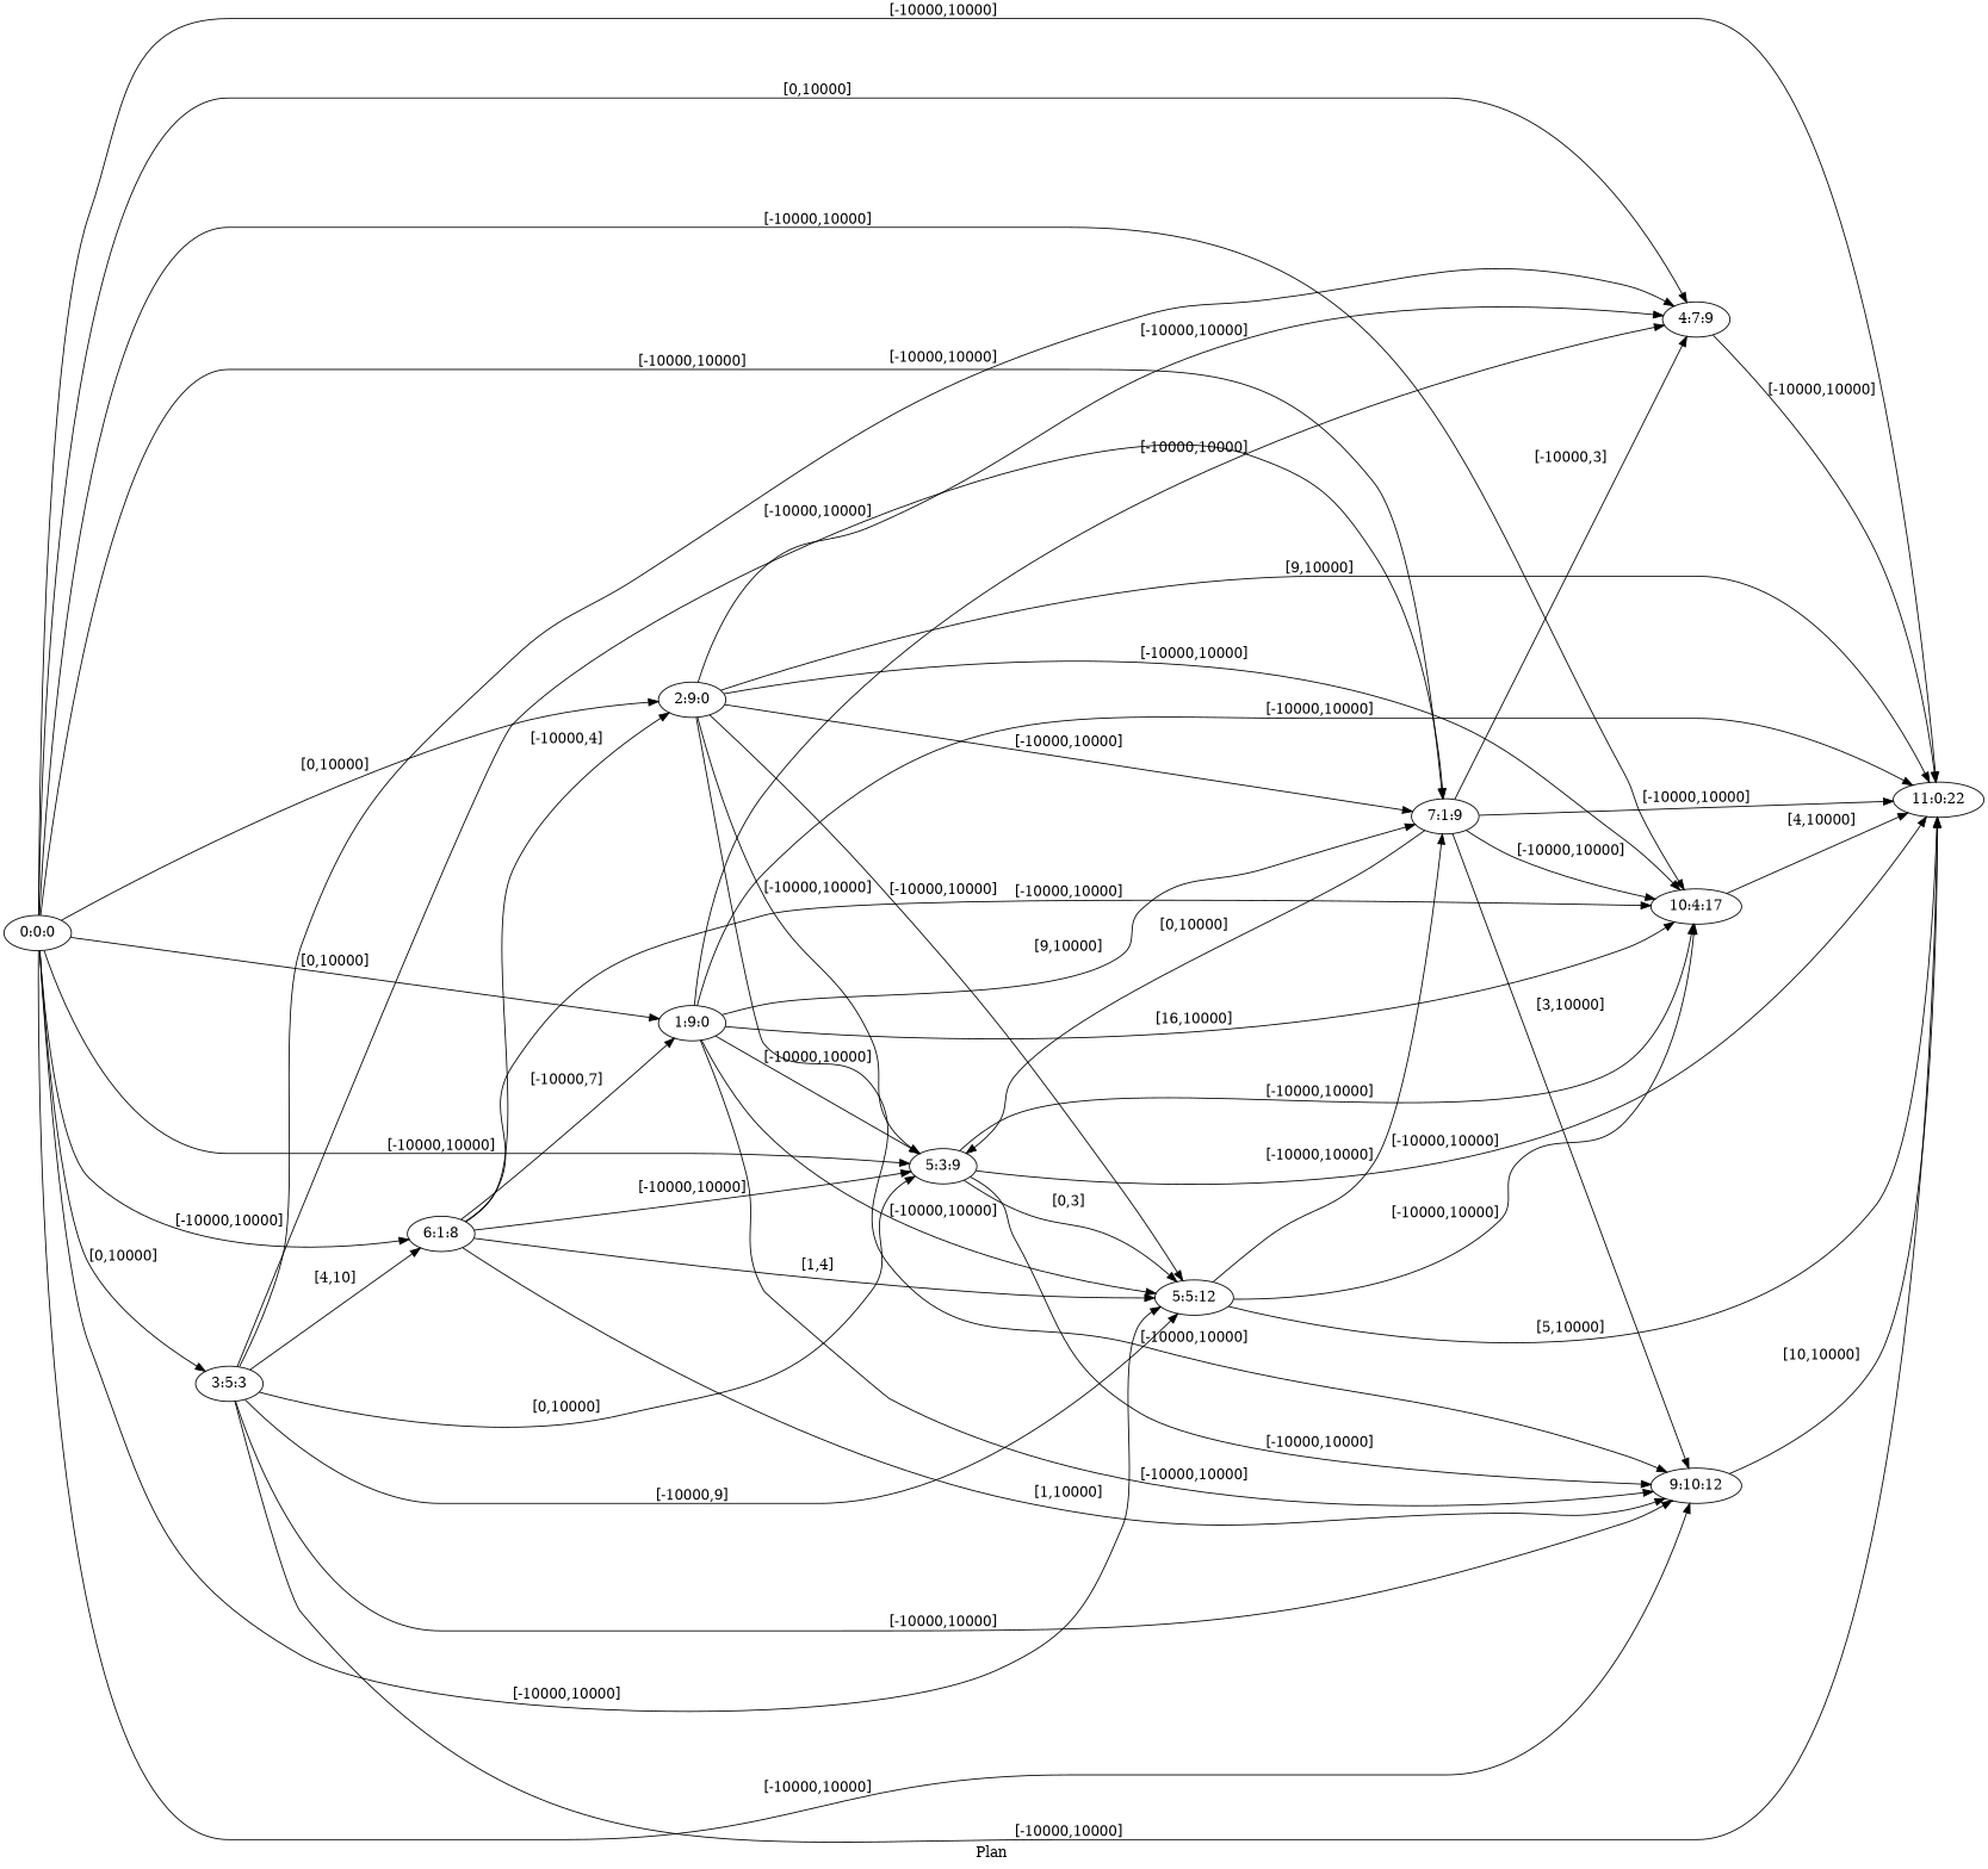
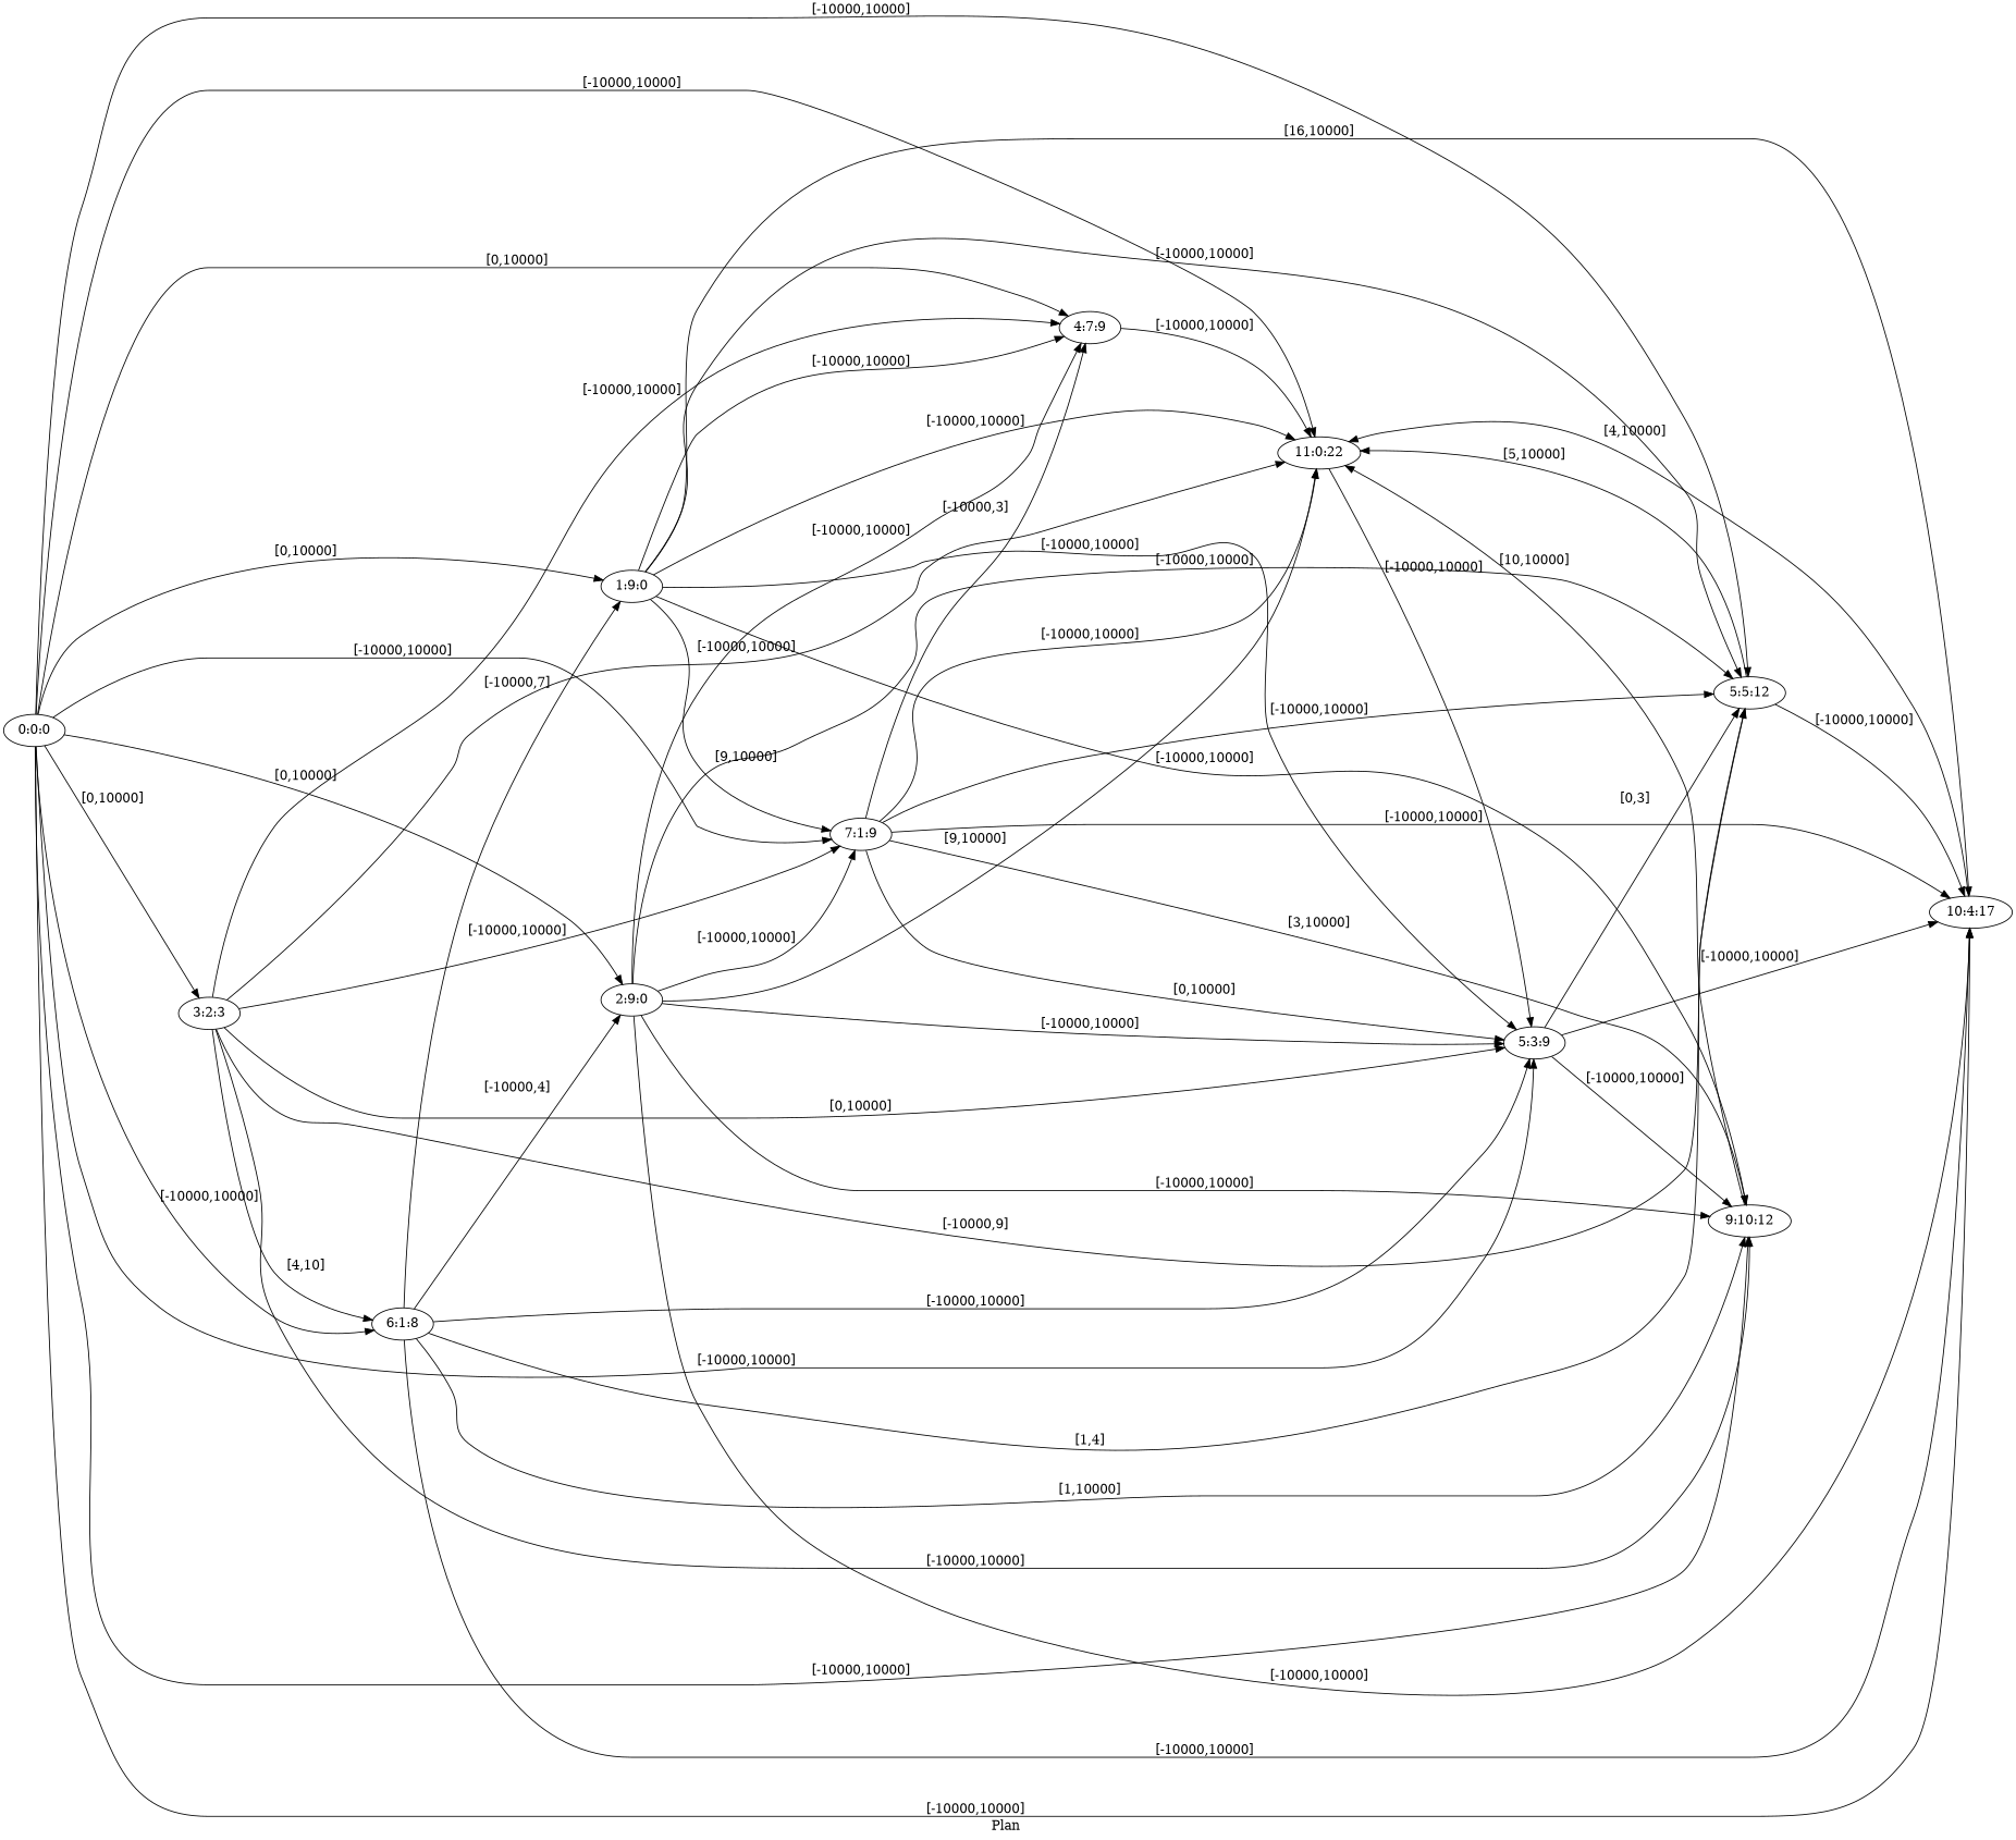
  digraph {
    fldt=0.718391
    label="Plan "
    nodesep=.45
    rankdir=LR
    "0:0:0"
    "1:9:0"
    "2:9:0"
-   "3:5:3"
+   "3:5:3" [label="3:2:3"]
    "4:7:9"
    "5:3:9"
    "6:1:8"
    "7:1:9"
    n9 [label="5:5:12"]
    "9:10:12"
    "10:4:17"
    "11:0:22"
    "0:0:0" -> "1:9:0" [label="[0,10000]"]
    "0:0:0" -> "2:9:0" [label="[0,10000]"]
    "0:0:0" -> "3:5:3" [label="[0,10000]"]
    "0:0:0" -> "4:7:9" [label="[0,10000]"]
    "0:0:0" -> "5:3:9" [label="[-10000,10000]"]
    "0:0:0" -> "6:1:8" [label="[-10000,10000]"]
    "0:0:0" -> "7:1:9" [label="[-10000,10000]"]
    "0:0:0" -> n9 [label="[-10000,10000]"]
    "0:0:0" -> "9:10:12" [label="[-10000,10000]"]
    "0:0:0" -> "10:4:17" [label="[-10000,10000]"]
    "0:0:0" -> "11:0:22" [label="[-10000,10000]"]
    "1:9:0" -> "4:7:9" [label="[-10000,10000]"]
    "1:9:0" -> "5:3:9" [label="[-10000,10000]"]
    "1:9:0" -> "7:1:9" [label="[9,10000]"]
    "1:9:0" -> n9 [label="[-10000,10000]"]
    "1:9:0" -> "9:10:12" [label="[-10000,10000]"]
    "1:9:0" -> "10:4:17" [label="[16,10000]"]
    "1:9:0" -> "11:0:22" [label="[-10000,10000]"]
    "2:9:0" -> "4:7:9" [label="[-10000,10000]"]
    "2:9:0" -> "5:3:9" [label="[-10000,10000]"]
    "2:9:0" -> "7:1:9" [label="[-10000,10000]"]
    "2:9:0" -> n9 [label="[-10000,10000]"]
    "2:9:0" -> "9:10:12" [label="[-10000,10000]"]
    "2:9:0" -> "10:4:17" [label="[-10000,10000]"]
    "2:9:0" -> "11:0:22" [label="[9,10000]"]
    "3:5:3" -> "4:7:9" [label="[-10000,10000]"]
    "3:5:3" -> "5:3:9" [label="[0,10000]"]
    "3:5:3" -> "6:1:8" [label="[4,10]"]
    "3:5:3" -> "7:1:9" [label="[-10000,10000]"]
    "3:5:3" -> n9 [label="[-10000,9]"]
    "3:5:3" -> "9:10:12" [label="[-10000,10000]"]
    "3:5:3" -> "11:0:22" [label="[-10000,10000]"]
    "4:7:9" -> "11:0:22" [label="[-10000,10000]"]
    "5:3:9" -> n9 [label="[0,3]"]
    "5:3:9" -> "9:10:12" [label="[-10000,10000]"]
    "5:3:9" -> "10:4:17" [label="[-10000,10000]"]
-   "5:3:9" -> "11:0:22" [label="[-10000,10000]"]
+   "11:0:22" -> "5:3:9" [label="[-10000,10000]"]
    "6:1:8" -> "1:9:0" [label="[-10000,7]"]
    "6:1:8" -> "2:9:0" [label="[-10000,4]"]
    "6:1:8" -> "5:3:9" [label="[-10000,10000]"]
    "6:1:8" -> n9 [label="[1,4]"]
    "6:1:8" -> "9:10:12" [label="[1,10000]"]
    "6:1:8" -> "10:4:17" [label="[-10000,10000]"]
    "7:1:9" -> "4:7:9" [label="[-10000,3]"]
    "7:1:9" -> "5:3:9" [label="[0,10000]"]
-   n9 -> "7:1:9" [label="[-10000,10000]"]
+   "7:1:9" -> n9 [label="[-10000,10000]"]
    "7:1:9" -> "9:10:12" [label="[3,10000]"]
    "7:1:9" -> "10:4:17" [label="[-10000,10000]"]
    "7:1:9" -> "11:0:22" [label="[-10000,10000]"]
    n9 -> "10:4:17" [label="[-10000,10000]"]
    n9 -> "11:0:22" [label="[5,10000]"]
    "9:10:12" -> "11:0:22" [label="[10,10000]"]
    "10:4:17" -> "11:0:22" [label="[4,10000]"]
  }
